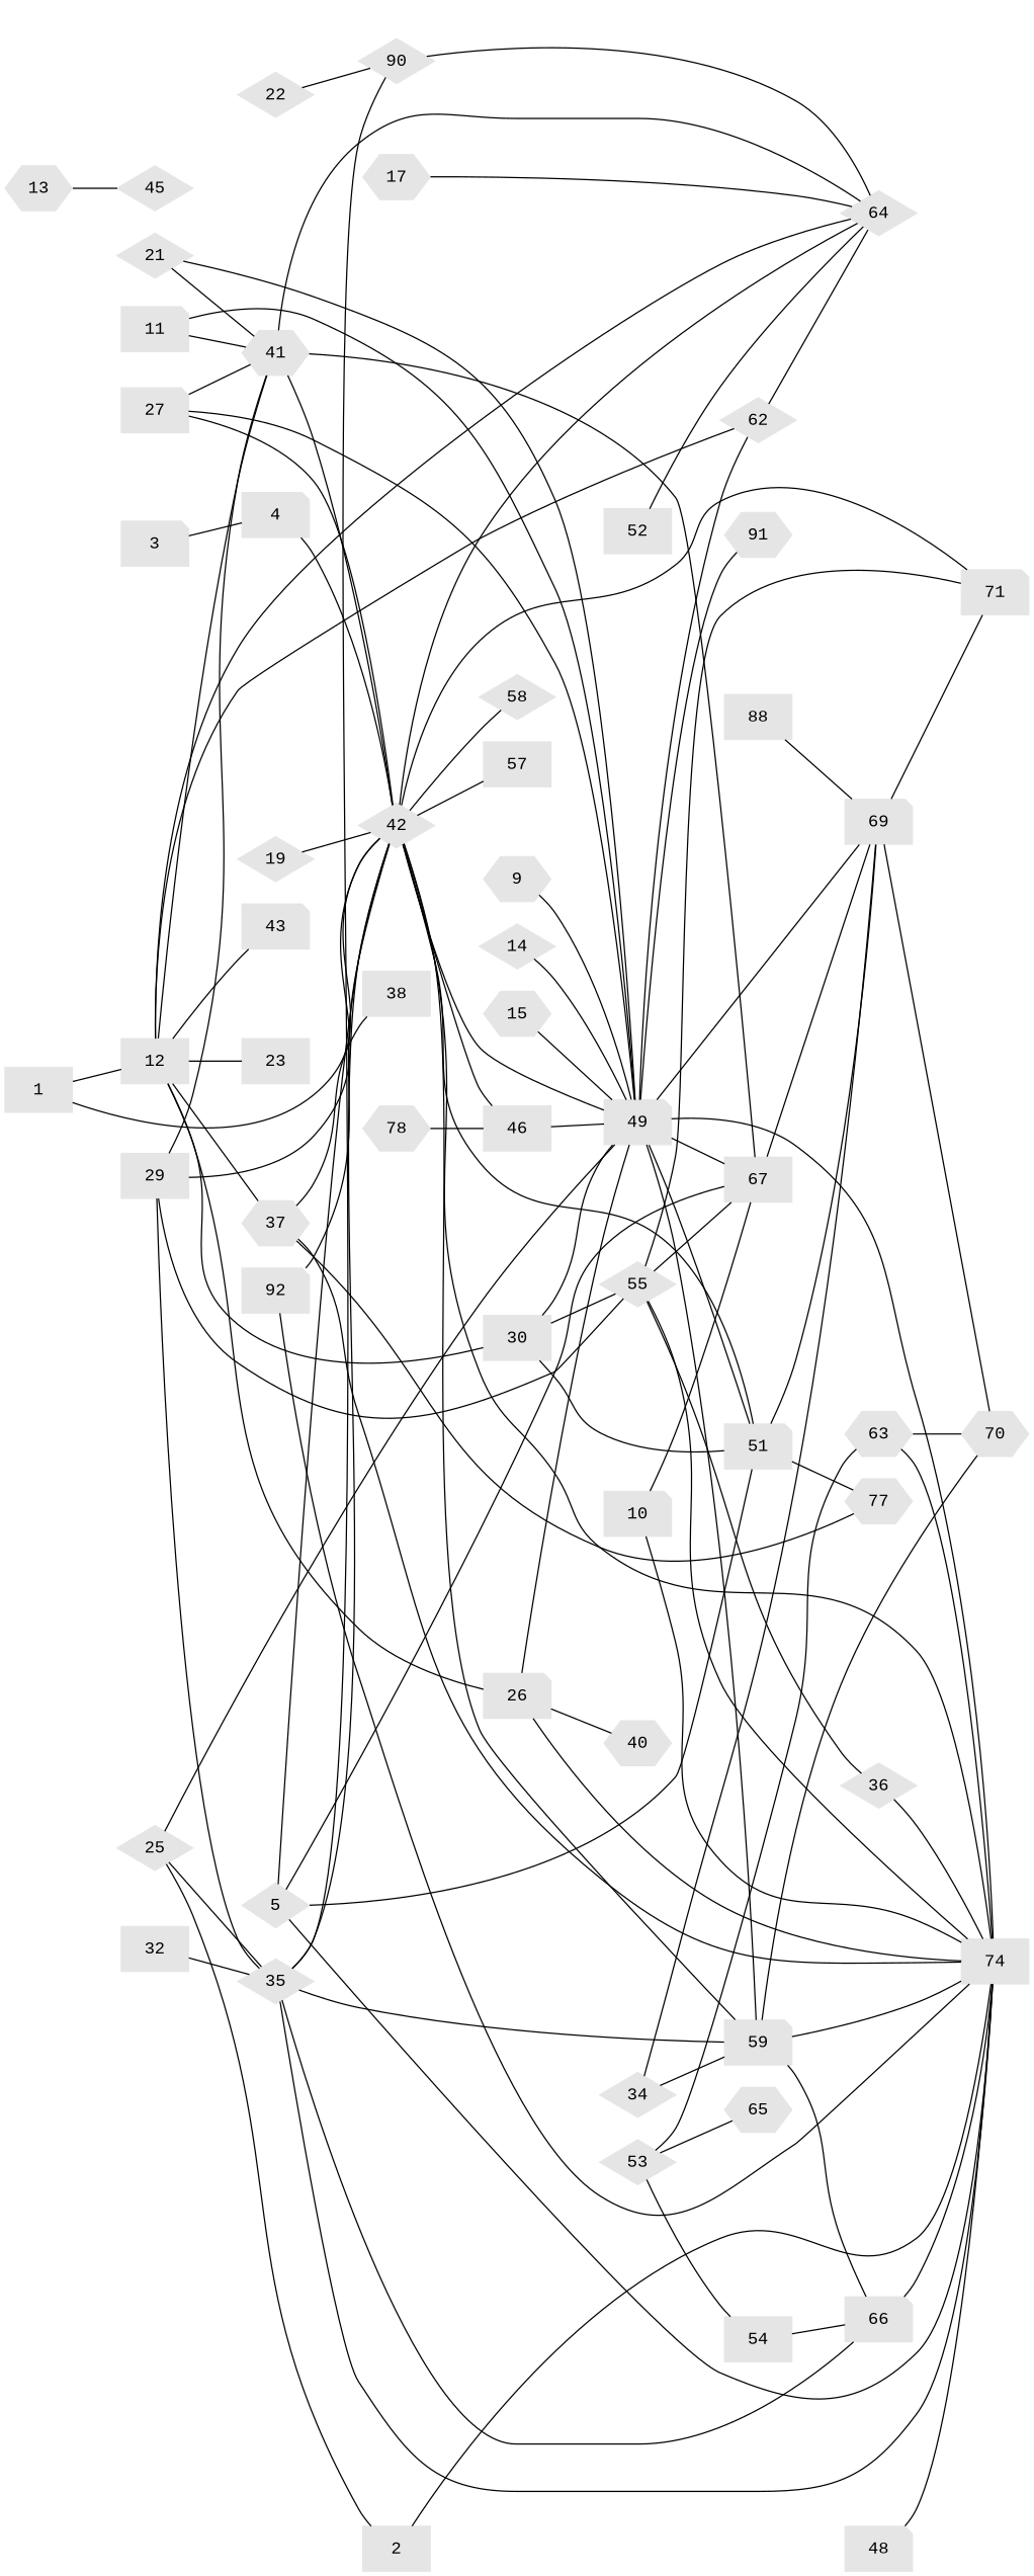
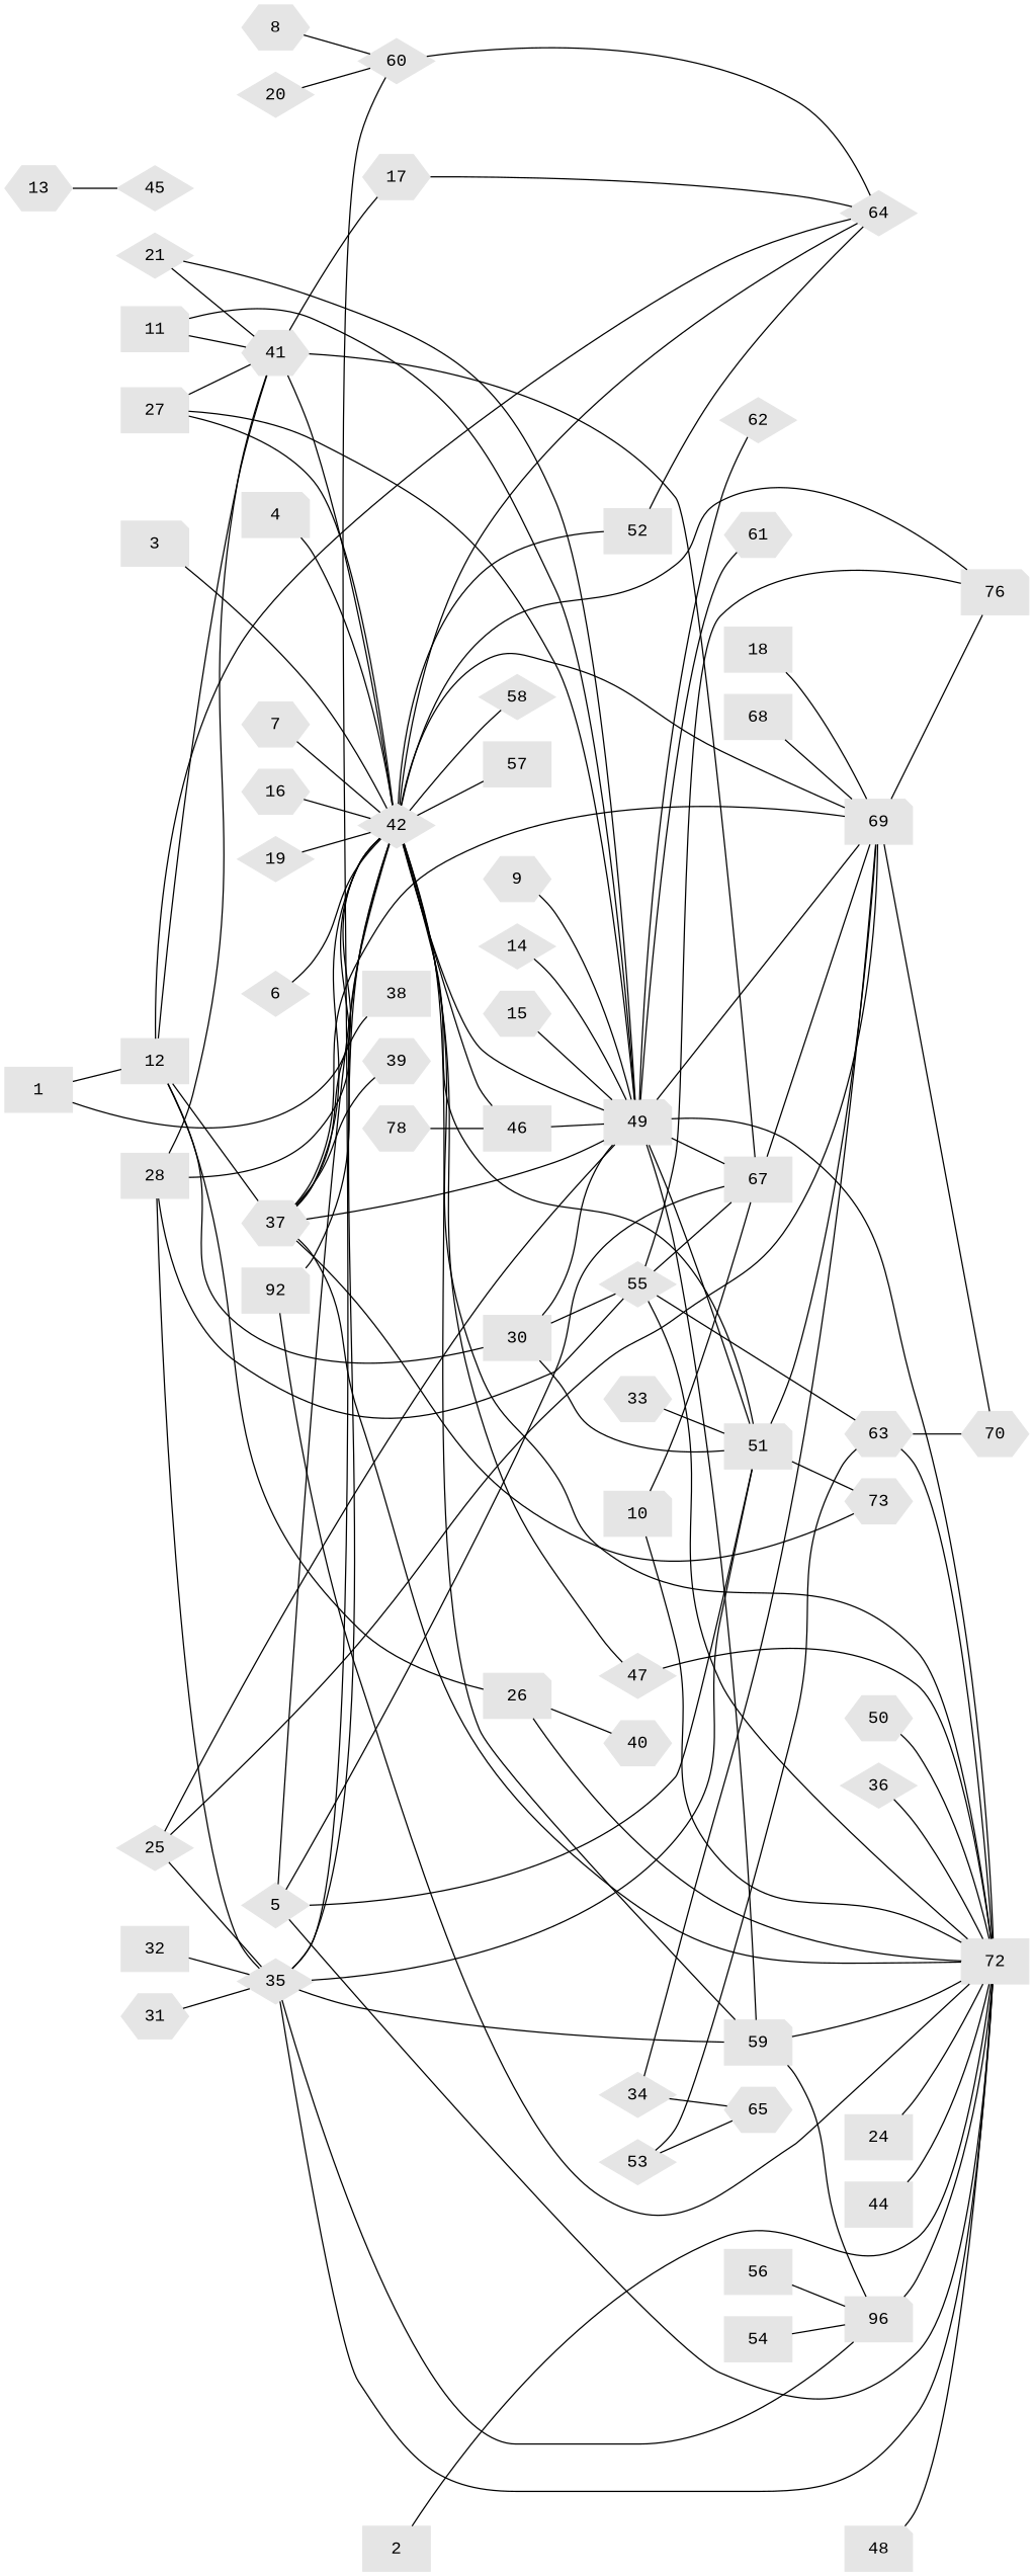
  graph {
    fontname="Liberation Mono"
    rankdir=LR
    node [color=gray90 fontname="Liberation Mono" shape=hexagon style=filled]
    edge [fontname="Liberation Mono" weight=1.0]
    1 [shape=box]
    12 [shape=box]
    42 [shape=diamond]
    41
-   23 [shape=box]
    26 [shape=note]
    30 [shape=box]
    37
-   43 [shape=note]
    62 [shape=diamond]
    64 [shape=diamond]
-   72 [shape=box label=74]
+   72 [shape=box]
    51 [shape=note]
    49 [shape=note]
    69 [shape=note]
    46 [shape=box]
    59 [shape=note]
+   47 [shape=diamond]
    52 [shape=box]
    57 [shape=box]
    58 [shape=diamond]
-   71 [shape=note]
+   71 [shape=note label=76]
    2 [shape=box]
    3 [shape=note]
    4 [shape=note]
    5 [shape=diamond]
    67 [shape=box]
-   73 [label=77]
-   60 [shape=diamond label=90]
+   73
+   6 [shape=diamond]
+   7
+   60 [shape=diamond]
+   8
    9
-   61 [label=91]
+   61
    10 [shape=note]
    11 [shape=note]
    40
    55 [shape=diamond]
    38 [shape=box]
+   39
    45 [shape=diamond]
    13
    14 [shape=diamond]
    15
+   16
    17
+   18 [shape=box]
    70
    19 [shape=diamond]
-   20 [shape=diamond label=22]
+   20 [shape=diamond]
    21 [shape=diamond]
    n52 [label=92 shape=note]
+   24 [shape=box]
    25 [shape=diamond]
    35 [shape=diamond]
-   66 [shape=note]
+   66 [shape=note label=96]
    27 [shape=note]
    n58 [label=78]
-   29 [shape=box]
+   29 [shape=box label=28]
    63
+   31
    32 [shape=box]
+   33
    34 [shape=diamond]
    36 [shape=diamond]
+   44 [shape=box]
    48 [shape=note]
+   50
    53 [shape=diamond]
    54 [shape=box]
    65
-   68 [shape=box label=88]
+   56 [shape=box]
+   68 [shape=box]
    1 -- 12
    1 -- 42
    12 -- 41
-   12 -- 23
    12 -- 26
    12 -- 30
    12 -- 37
-   12 -- 43
-   12 -- 62
    12 -- 64
    42 -- 64
    42 -- 72
    42 -- 51 [weight=3.0]
    42 -- 49
+   42 -- 69 [weight=3.0]
    42 -- 46
    42 -- 59
+   42 -- 47
+   42 -- 52
    42 -- 57
    42 -- 58
    42 -- 71
    41 -- 42
-   41 -- 64
+   41 -- 17
    41 -- 67
    26 -- 72
    26 -- 40
    30 -- 51
    30 -- 49
    30 -- 55
+   37 -- 42
    37 -- 72
-   26 -- 49
+   37 -- 49
+   37 -- 69
    37 -- 73 [weight=2.0]
    37 -- 38
-   62 -- 64
+   37 -- 39
    51 -- 69
    51 -- 73
    49 -- 62
    49 -- 72 [weight=2.0]
    49 -- 51
    49 -- 69
    49 -- 59
    49 -- 67
    49 -- 61
    69 -- 71
    69 -- 70
    46 -- 49
    59 -- 72
-   59 -- 70
    59 -- 66
+   47 -- 72
    52 -- 64
    2 -- 72
-   3 -- 4
+   3 -- 42
    4 -- 42
    5 -- 42
    5 -- 72
    5 -- 51
    5 -- 67
    67 -- 69
+   6 -- 42
+   7 -- 42
    60 -- 64
+   8 -- 60
    9 -- 49
    10 -- 72
    10 -- 67
    11 -- 41
    11 -- 49
    55 -- 72
    55 -- 71
    55 -- 67
-   55 -- 36
+   55 -- 63
    13 -- 45
    14 -- 49
    15 -- 49
+   16 -- 42
    17 -- 64
+   18 -- 69
    19 -- 42
    20 -- 60
    21 -- 41
    21 -- 49
    n52 -- 42
    n52 -- 72
+   24 -- 72
    25 -- 49 [weight=2.0]
-   25 -- 2
+   25 -- 69
    25 -- 35
    35 -- 42
    35 -- 72
+   35 -- 51
    35 -- 59
    35 -- 60
    35 -- 66
    66 -- 72
    27 -- 42
    27 -- 41
    27 -- 49
    n58 -- 46
    29 -- 42 [weight=2.0]
    29 -- 41
    29 -- 55
    29 -- 35
    63 -- 72
    63 -- 70
+   31 -- 35
    32 -- 35
+   33 -- 51
    34 -- 69
-   34 -- 59
+   34 -- 65
    36 -- 72
+   44 -- 72
    48 -- 72
+   50 -- 72
    53 -- 63
-   53 -- 54
    53 -- 65
    54 -- 66
+   56 -- 66
    68 -- 69
  }
